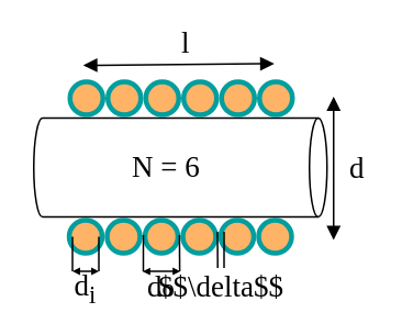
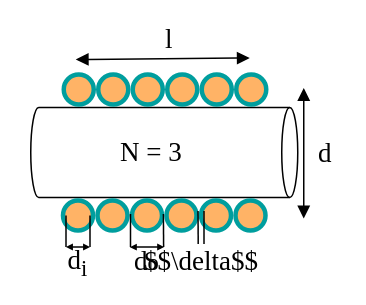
  <mxCell id="0" />
  <mxCell id="1" parent="0" />
  <mxCell id="2" value="" style="shape=cylinder3;whiteSpace=wrap;html=1;boundedLbl=1;backgroundOutline=1;size=5.333;direction=south;fillColor=#FFFFFF;" parent="1" vertex="1"><mxGeometry x="20" y="71" width="178" height="60" as="geometry" /></mxCell>
  <mxCell id="3" value="" style="ellipse;whiteSpace=wrap;html=1;aspect=fixed;strokeWidth=3;strokeColor=#009e9e;fillColor=#ffb366;" parent="1" vertex="1"><mxGeometry x="42" y="49" width="20" height="20" as="geometry" /></mxCell>
  <mxCell id="4" value="" style="ellipse;whiteSpace=wrap;html=1;aspect=fixed;strokeWidth=3;strokeColor=#009e9e;fillColor=#ffb366;" parent="1" vertex="1"><mxGeometry x="65" y="49" width="20" height="20" as="geometry" /></mxCell>
  <mxCell id="5" value="" style="ellipse;whiteSpace=wrap;html=1;aspect=fixed;strokeWidth=3;strokeColor=#009e9e;fillColor=#ffb366;" parent="1" vertex="1"><mxGeometry x="88" y="49" width="20" height="20" as="geometry" /></mxCell>
  <mxCell id="6" value="" style="ellipse;whiteSpace=wrap;html=1;aspect=fixed;strokeWidth=3;strokeColor=#009e9e;fillColor=#ffb366;" parent="1" vertex="1"><mxGeometry x="111" y="49" width="20" height="20" as="geometry" /></mxCell>
  <mxCell id="7" value="" style="ellipse;whiteSpace=wrap;html=1;aspect=fixed;strokeWidth=3;strokeColor=#009e9e;fillColor=#ffb366;" parent="1" vertex="1"><mxGeometry x="134" y="49" width="20" height="20" as="geometry" /></mxCell>
  <mxCell id="8" value="" style="ellipse;whiteSpace=wrap;html=1;aspect=fixed;strokeWidth=3;strokeColor=#009e9e;fillColor=#ffb366;" parent="1" vertex="1"><mxGeometry x="157" y="49" width="20" height="20" as="geometry" /></mxCell>
  <mxCell id="9" value="" style="ellipse;whiteSpace=wrap;html=1;aspect=fixed;strokeWidth=3;strokeColor=#009e9e;fillColor=#ffb366;" parent="1" vertex="1"><mxGeometry x="41.5" y="133" width="20" height="20" as="geometry" /></mxCell>
  <mxCell id="10" value="" style="ellipse;whiteSpace=wrap;html=1;aspect=fixed;strokeWidth=3;strokeColor=#009e9e;fillColor=#ffb366;" parent="1" vertex="1"><mxGeometry x="64.5" y="133" width="20" height="20" as="geometry" /></mxCell>
  <mxCell id="11" value="" style="ellipse;whiteSpace=wrap;html=1;aspect=fixed;strokeWidth=3;strokeColor=#009e9e;fillColor=#ffb366;" parent="1" vertex="1"><mxGeometry x="87.5" y="133" width="20" height="20" as="geometry" /></mxCell>
  <mxCell id="12" value="" style="ellipse;whiteSpace=wrap;html=1;aspect=fixed;strokeWidth=3;strokeColor=#009e9e;fillColor=#ffb366;" parent="1" vertex="1"><mxGeometry x="110.5" y="133" width="20" height="20" as="geometry" /></mxCell>
  <mxCell id="13" value="" style="ellipse;whiteSpace=wrap;html=1;aspect=fixed;strokeWidth=3;strokeColor=#009e9e;fillColor=#ffb366;" parent="1" vertex="1"><mxGeometry x="133.5" y="133" width="20" height="20" as="geometry" /></mxCell>
  <mxCell id="14" value="" style="ellipse;whiteSpace=wrap;html=1;aspect=fixed;strokeWidth=3;strokeColor=#009E9E;fillColor=#ffb366;" parent="1" vertex="1"><mxGeometry x="156.5" y="133" width="20" height="20" as="geometry" /></mxCell>
  <mxCell id="15" value="d" style="text;strokeColor=none;align=center;fillColor=none;html=1;verticalAlign=middle;whiteSpace=wrap;rounded=0;fontFamily=Times New Roman;fontSize=18;" parent="1" vertex="1"><mxGeometry x="211" y="96" width="11" height="12" as="geometry" /></mxCell>
  <mxCell id="16" value="d&lt;sub&gt;i&lt;/sub&gt;" style="text;strokeColor=none;align=center;fillColor=none;html=1;verticalAlign=middle;whiteSpace=wrap;rounded=0;fontFamily=Times New Roman;fontSize=18;" parent="1" vertex="1"><mxGeometry x="45.5" y="169" width="11" height="12" as="geometry" /></mxCell>
  <mxCell id="17" value="d&lt;span style=&quot;font-size: 15px;&quot;&gt;o&lt;/span&gt;" style="text;strokeColor=none;align=center;fillColor=none;html=1;verticalAlign=middle;whiteSpace=wrap;rounded=0;fontFamily=Times New Roman;fontSize=18;" parent="1" vertex="1"><mxGeometry x="92" y="168" width="11" height="12" as="geometry" /></mxCell>
  <mxCell id="18" value="l" style="text;strokeColor=none;align=center;fillColor=none;html=1;verticalAlign=middle;whiteSpace=wrap;rounded=0;fontFamily=Times New Roman;fontSize=18;" parent="1" vertex="1"><mxGeometry x="107" y="20" width="11" height="12" as="geometry" /></mxCell>
  <mxCell id="19" value="" style="endArrow=block;startArrow=block;html=1;rounded=0;startFill=1;endFill=1;" parent="1" edge="1"><mxGeometry width="50" height="50" relative="1" as="geometry"><mxPoint x="50" y="39" as="sourcePoint" /><mxPoint x="166" y="38" as="targetPoint" /></mxGeometry></mxCell>
  <mxCell id="20" value="" style="endArrow=block;startArrow=block;html=1;rounded=0;endSize=2;startSize=2;endFill=1;startFill=1;" parent="1" edge="1"><mxGeometry width="50" height="50" relative="1" as="geometry"><mxPoint x="43.5" y="164" as="sourcePoint" /><mxPoint x="59.5" y="164" as="targetPoint" /></mxGeometry></mxCell>
  <mxCell id="21" value="" style="endArrow=block;startArrow=block;html=1;rounded=0;endSize=2;startSize=2;endFill=1;startFill=1;" parent="1" edge="1"><mxGeometry width="50" height="50" relative="1" as="geometry"><mxPoint x="86.11" y="164.1" as="sourcePoint" /><mxPoint x="108.9" y="164" as="targetPoint" /></mxGeometry></mxCell>
  <mxCell id="22" value="" style="endArrow=block;startArrow=block;html=1;rounded=0;endFill=1;startFill=1;endSize=6;" parent="1" edge="1"><mxGeometry width="50" height="50" relative="1" as="geometry"><mxPoint x="202" y="145" as="sourcePoint" /><mxPoint x="202" y="58" as="targetPoint" /></mxGeometry></mxCell>
  <mxCell id="23" value="" style="endArrow=none;html=1;rounded=0;" parent="1" edge="1"><mxGeometry width="50" height="50" relative="1" as="geometry"><mxPoint x="43.5" y="164" as="sourcePoint" /><mxPoint x="43.5" y="143" as="targetPoint" /></mxGeometry></mxCell>
  <mxCell id="24" value="" style="endArrow=none;html=1;rounded=0;" parent="1" edge="1"><mxGeometry width="50" height="50" relative="1" as="geometry"><mxPoint x="59.5" y="164" as="sourcePoint" /><mxPoint x="59.5" y="143" as="targetPoint" /></mxGeometry></mxCell>
  <mxCell id="25" value="" style="endArrow=none;html=1;rounded=0;entryX=-0.065;entryY=0.617;entryDx=0;entryDy=0;entryPerimeter=0;" parent="1" edge="1"><mxGeometry width="50" height="50" relative="1" as="geometry"><mxPoint x="86.5" y="164" as="sourcePoint" /><mxPoint x="86.5" y="142" as="targetPoint" /></mxGeometry></mxCell>
  <mxCell id="26" value="" style="endArrow=none;html=1;rounded=0;entryX=-0.065;entryY=0.617;entryDx=0;entryDy=0;entryPerimeter=0;" parent="1" edge="1"><mxGeometry width="50" height="50" relative="1" as="geometry"><mxPoint x="108.58" y="164" as="sourcePoint" /><mxPoint x="108.43" y="142" as="targetPoint" /></mxGeometry></mxCell>
- <mxCell id="27" value="N = 6" style="text;strokeColor=none;align=left;fillColor=none;html=1;verticalAlign=middle;whiteSpace=wrap;rounded=0;fontFamily=Times New Roman;fontSize=18;" parent="1" vertex="1"><mxGeometry x="78" y="92.75" width="74" height="16.5" as="geometry" /></mxCell>
+ <mxCell id="27" value="N = 3" style="text;strokeColor=none;align=left;fillColor=none;html=1;verticalAlign=middle;whiteSpace=wrap;rounded=0;fontFamily=Times New Roman;fontSize=18;" parent="1" vertex="1"><mxGeometry x="78" y="92.75" width="74" height="16.5" as="geometry" /></mxCell>
  <mxCell id="28" value="" style="endArrow=none;html=1;rounded=0;entryX=-0.065;entryY=0.617;entryDx=0;entryDy=0;entryPerimeter=0;" parent="1" edge="1"><mxGeometry width="50" height="50" relative="1" as="geometry"><mxPoint x="131.65" y="162" as="sourcePoint" /><mxPoint x="131.5" y="140" as="targetPoint" /></mxGeometry></mxCell>
  <mxCell id="29" value="" style="endArrow=none;html=1;rounded=0;entryX=-0.065;entryY=0.617;entryDx=0;entryDy=0;entryPerimeter=0;" parent="1" edge="1"><mxGeometry width="50" height="50" relative="1" as="geometry"><mxPoint x="135.5" y="162" as="sourcePoint" /><mxPoint x="135.5" y="140" as="targetPoint" /></mxGeometry></mxCell>
  <mxCell id="30" value="$$\delta$$" style="text;strokeColor=none;align=center;fillColor=none;html=1;verticalAlign=middle;whiteSpace=wrap;rounded=0;fontFamily=Times New Roman;fontSize=18;" parent="1" vertex="1"><mxGeometry x="127.5" y="168" width="12" height="12" as="geometry" /></mxCell>
